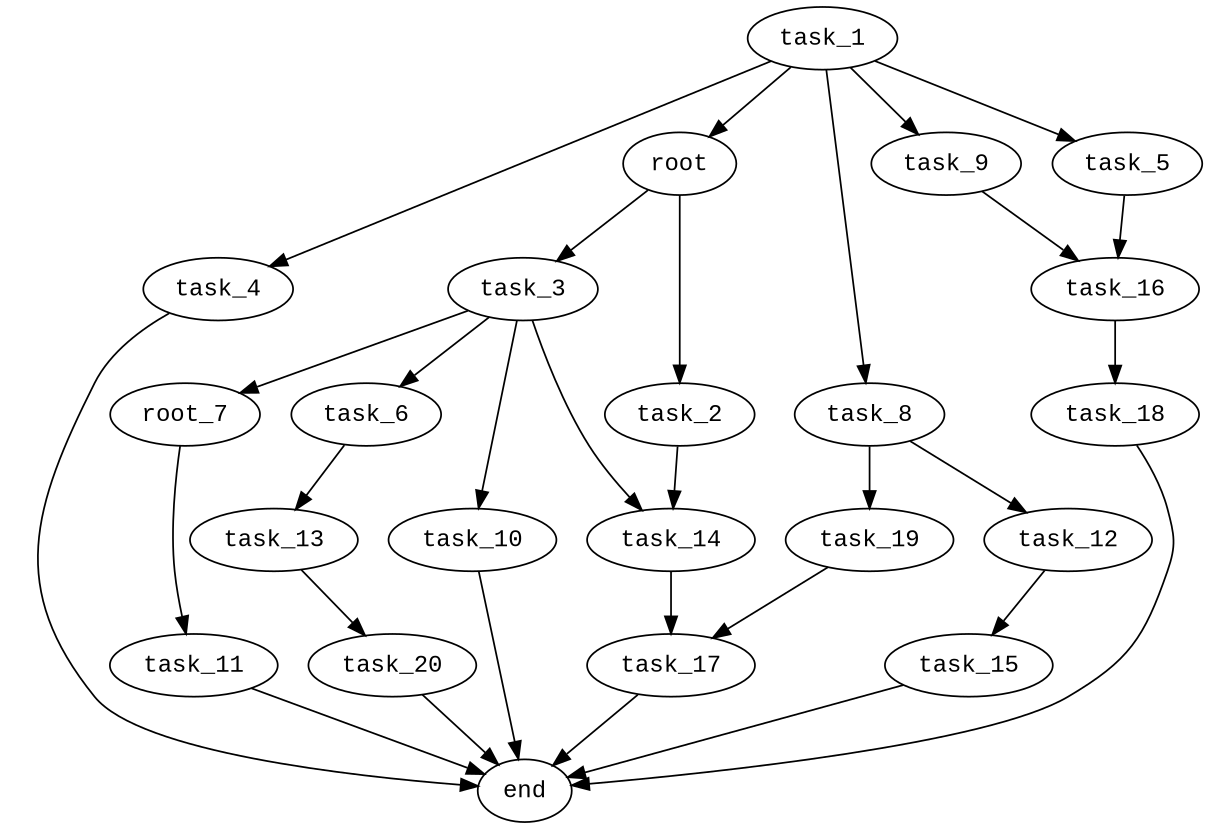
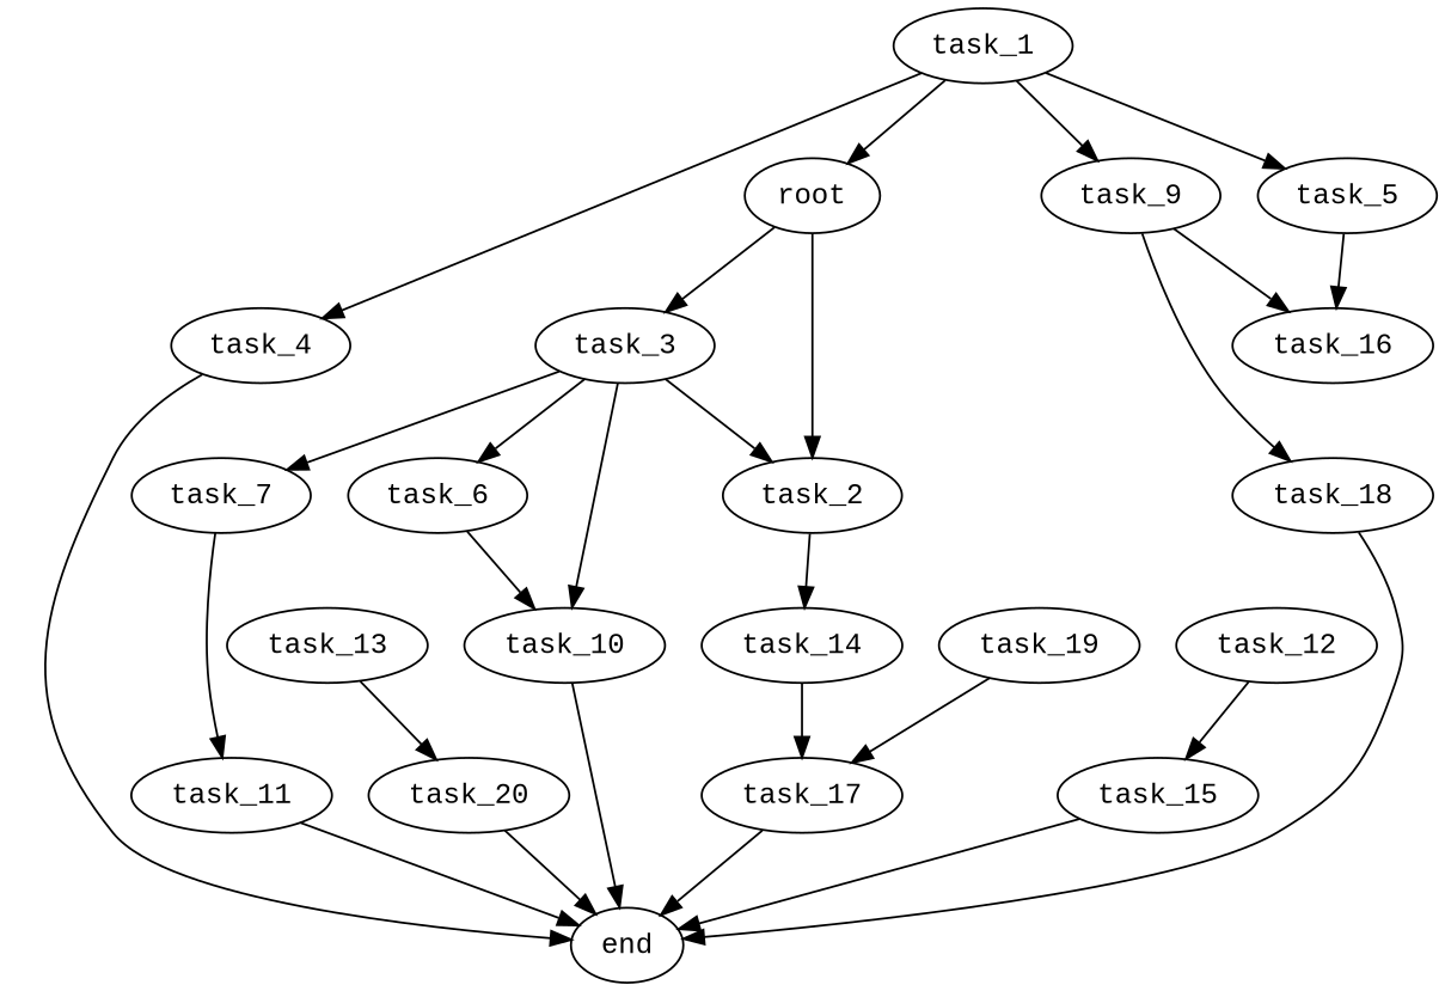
  digraph {
    fontname="Liberation Mono"
    node [fontname="Liberation Mono"]
    edge [fontname="Liberation Mono"]
    root
    task_2
    task_3
    task_1
    task_4
    task_5
-   task_8
    task_9
    task_14
    task_6
-   task_7 [label=root_7]
+   task_7
    task_10
    end
    task_16
    task_12
    task_19
    task_17
    task_13
    task_11
    task_18
    task_20
    task_15
    root -> task_2
    root -> task_3
    task_2 -> task_14
-   task_3 -> task_14
+   task_3 -> task_2
    task_3 -> task_6
    task_3 -> task_7
    task_3 -> task_10
    task_1 -> root
    task_1 -> task_4
    task_1 -> task_5
-   task_1 -> task_8
    task_1 -> task_9
    task_4 -> end
    task_5 -> task_16
-   task_8 -> task_12
-   task_8 -> task_19
    task_9 -> task_16
    task_14 -> task_17
-   task_6 -> task_13
+   task_6 -> task_10
    task_7 -> task_11
    task_10 -> end
-   task_16 -> task_18
+   task_9 -> task_18
    task_12 -> task_15
    task_19 -> task_17
    task_17 -> end
    task_13 -> task_20
    task_11 -> end
    task_18 -> end
    task_20 -> end
    task_15 -> end
  }
